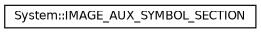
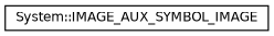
  digraph {
    rankdir=LR
-   n1 [color=black fillcolor=white fontname=Helvetica fontsize=10 height=0.2 label="System::IMAGE_AUX_SYMBOL_SECTION" shape=record style=filled width=0.4]
+   n1 [color=black fillcolor=white fontname=Helvetica fontsize=10 height=0.2 label="System::IMAGE_AUX_SYMBOL_IMAGE" shape=record style=filled width=0.4]
  }
